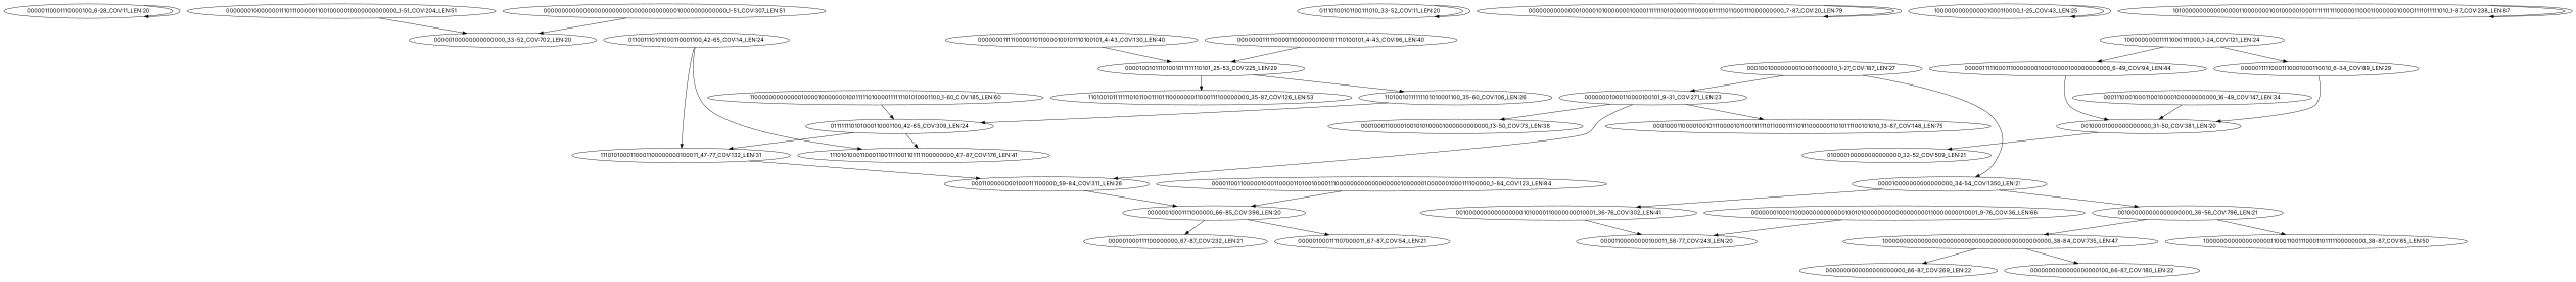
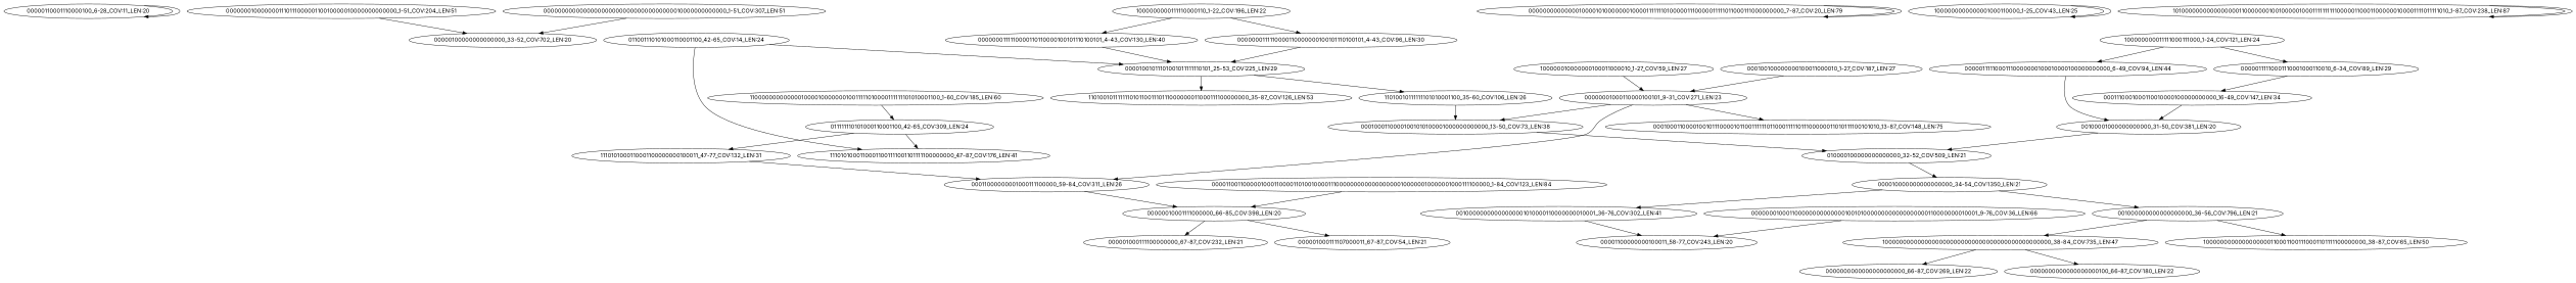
  digraph {
    fontname=Inter
    node [fontname=Inter]
    edge [fontname=Inter]
    n1 [label="00000110001110000100_6-28_COV:11_LEN:20"]
    "000000010000000111011100000110010000010000000000000_1-51_COV:204_LEN:51"
    "00000100000000000000_33-52_COV:702_LEN:20"
    "000010000000000000000_34-54_COV:1350_LEN:21"
    "001000000000000000000_36-56_COV:796_LEN:21"
    "00100000000000000001010000110000000010001_36-76_COV:302_LEN:41"
    "00010001100001001010100001000000000000_13-50_COV:73_LEN:38"
    "010000100000000000000_32-52_COV:509_LEN:21"
    "00000111110001110001000110010_6-34_COV:89_LEN:29"
    "0001110001000110010000100000000000_16-49_COV:147_LEN:34"
    "00100001000000000000_31-50_COV:381_LEN:20"
    "00000001000110000100101_9-31_COV:271_LEN:23"
    "000100011000010010111000010110011111101100011111011100000011010111100101010_13-87_COV:148_LEN:75"
    "00011000000001000111100000_59-84_COV:311_LEN:26"
-   "0000000111110000110000000100101110100101_4-43_COV:96_LEN:40"
+   "0000000111110000110000000100101110100101_4-43_COV:96_LEN:40" [label="0000000111110000110000000100101110100101_4-43_COV:96_LEN:30"]
    "00001001011101001011111110101_25-53_COV:225_LEN:29"
    "11010010111111101011001110111000000011000111100000000_35-87_COV:126_LEN:53"
    "11010010111111101010001100_35-60_COV:106_LEN:26"
    "011111110101000110001100_42-65_COV:309_LEN:24"
    "00000010001111000000_66-85_COV:398_LEN:20"
    "000001000111100000000_67-87_COV:232_LEN:21"
    n22 [label="000001000111107000011_67-87_COV:54_LEN:21"]
    "1110101000110001100000000100011_47-77_COV:132_LEN:31"
    "11101010001100011001111001101111100000000_47-87_COV:176_LEN:41"
    "011001110101000110001100_42-65_COV:14_LEN:24"
    "000000010001100000000000000100101000000000000000000110000000010001_9-76_COV:36_LEN:66"
    "00001100000000100011_58-77_COV:243_LEN:20"
    "000011001100000100011000011010010000111000000000000000000100000010000001000111100000_1-84_COV:123_LEN:84"
-   "01110100101100111010_33-52_COV:11_LEN:20"
    "10000000000000000000000000000000000000000000000_38-84_COV:735_LEN:47"
    "0000000000000000000000_66-87_COV:269_LEN:22"
    "0000000000000000000100_66-87_COV:180_LEN:22"
+   "1000000000111110000110_1-22_COV:196_LEN:22"
    "0000000111110000110110000100101110100101_4-43_COV:130_LEN:40"
    "0000000000000010000101000000010000111111101000001110000011111011000111000000000_7-87_COV:20_LEN:79"
    "00000111110001110000000100010000100000000000_6-49_COV:94_LEN:44"
    "1000000000000001000110000_1-25_COV:43_LEN:25"
    "000000000000000000000000000000000000010000000000000_1-51_COV:307_LEN:51"
    "100000000011111000111000_1-24_COV:121_LEN:24"
    "10000000000000000001100011001110001101111100000000_38-87_COV:65_LEN:50"
    "110000000000000100001000000010011111010000111111101010001100_1-60_COV:185_LEN:60"
+   "100000010000000100011000010_1-27_COV:59_LEN:27"
    "101000000000000000011000000010010000010001111111111000001100011000000100001111011111010_1-87_COV:238_LEN:87"
    "000100100000000100011000010_1-27_COV:187_LEN:27"
    n1 -> n1
    "000000010000000111011100000110010000010000000000000_1-51_COV:204_LEN:51" -> "00000100000000000000_33-52_COV:702_LEN:20"
    "000010000000000000000_34-54_COV:1350_LEN:21" -> "001000000000000000000_36-56_COV:796_LEN:21"
    "000010000000000000000_34-54_COV:1350_LEN:21" -> "00100000000000000001010000110000000010001_36-76_COV:302_LEN:41"
    "001000000000000000000_36-56_COV:796_LEN:21" -> "10000000000000000000000000000000000000000000000_38-84_COV:735_LEN:47"
    "001000000000000000000_36-56_COV:796_LEN:21" -> "10000000000000000001100011001110001101111100000000_38-87_COV:65_LEN:50"
    "00100000000000000001010000110000000010001_36-76_COV:302_LEN:41" -> "00001100000000100011_58-77_COV:243_LEN:20"
-   "000100100000000100011000010_1-27_COV:187_LEN:27" -> "000010000000000000000_34-54_COV:1350_LEN:21"
-   "00000111110001110001000110010_6-34_COV:89_LEN:29" -> "00100001000000000000_31-50_COV:381_LEN:20"
+   "00010001100001001010100001000000000000_13-50_COV:73_LEN:38" -> "010000100000000000000_32-52_COV:509_LEN:21"
+   "010000100000000000000_32-52_COV:509_LEN:21" -> "000010000000000000000_34-54_COV:1350_LEN:21"
+   "00000111110001110001000110010_6-34_COV:89_LEN:29" -> "0001110001000110010000100000000000_16-49_COV:147_LEN:34"
    "0001110001000110010000100000000000_16-49_COV:147_LEN:34" -> "00100001000000000000_31-50_COV:381_LEN:20"
    "00100001000000000000_31-50_COV:381_LEN:20" -> "010000100000000000000_32-52_COV:509_LEN:21"
    "00000001000110000100101_9-31_COV:271_LEN:23" -> "00010001100001001010100001000000000000_13-50_COV:73_LEN:38"
    "00000001000110000100101_9-31_COV:271_LEN:23" -> "000100011000010010111000010110011111101100011111011100000011010111100101010_13-87_COV:148_LEN:75"
    "00000001000110000100101_9-31_COV:271_LEN:23" -> "00011000000001000111100000_59-84_COV:311_LEN:26"
    "00011000000001000111100000_59-84_COV:311_LEN:26" -> "00000010001111000000_66-85_COV:398_LEN:20"
    "0000000111110000110000000100101110100101_4-43_COV:96_LEN:40" -> "00001001011101001011111110101_25-53_COV:225_LEN:29"
    "00001001011101001011111110101_25-53_COV:225_LEN:29" -> "11010010111111101011001110111000000011000111100000000_35-87_COV:126_LEN:53"
    "00001001011101001011111110101_25-53_COV:225_LEN:29" -> "11010010111111101010001100_35-60_COV:106_LEN:26"
-   "11010010111111101010001100_35-60_COV:106_LEN:26" -> "011111110101000110001100_42-65_COV:309_LEN:24"
+   "11010010111111101010001100_35-60_COV:106_LEN:26" -> "00010001100001001010100001000000000000_13-50_COV:73_LEN:38"
    "011111110101000110001100_42-65_COV:309_LEN:24" -> "1110101000110001100000000100011_47-77_COV:132_LEN:31"
    "011111110101000110001100_42-65_COV:309_LEN:24" -> "11101010001100011001111001101111100000000_47-87_COV:176_LEN:41"
    "00000010001111000000_66-85_COV:398_LEN:20" -> "000001000111100000000_67-87_COV:232_LEN:21"
    "00000010001111000000_66-85_COV:398_LEN:20" -> n22
    "1110101000110001100000000100011_47-77_COV:132_LEN:31" -> "00011000000001000111100000_59-84_COV:311_LEN:26"
-   "011001110101000110001100_42-65_COV:14_LEN:24" -> "1110101000110001100000000100011_47-77_COV:132_LEN:31"
+   "011001110101000110001100_42-65_COV:14_LEN:24" -> "00001001011101001011111110101_25-53_COV:225_LEN:29"
    "011001110101000110001100_42-65_COV:14_LEN:24" -> "11101010001100011001111001101111100000000_47-87_COV:176_LEN:41"
    "000000010001100000000000000100101000000000000000000110000000010001_9-76_COV:36_LEN:66" -> "00001100000000100011_58-77_COV:243_LEN:20"
    "000011001100000100011000011010010000111000000000000000000100000010000001000111100000_1-84_COV:123_LEN:84" -> "00000010001111000000_66-85_COV:398_LEN:20"
-   "01110100101100111010_33-52_COV:11_LEN:20" -> "01110100101100111010_33-52_COV:11_LEN:20"
    "10000000000000000000000000000000000000000000000_38-84_COV:735_LEN:47" -> "0000000000000000000000_66-87_COV:269_LEN:22"
    "10000000000000000000000000000000000000000000000_38-84_COV:735_LEN:47" -> "0000000000000000000100_66-87_COV:180_LEN:22"
+   "1000000000111110000110_1-22_COV:196_LEN:22" -> "0000000111110000110000000100101110100101_4-43_COV:96_LEN:40"
+   "1000000000111110000110_1-22_COV:196_LEN:22" -> "0000000111110000110110000100101110100101_4-43_COV:130_LEN:40"
    "0000000111110000110110000100101110100101_4-43_COV:130_LEN:40" -> "00001001011101001011111110101_25-53_COV:225_LEN:29"
    "0000000000000010000101000000010000111111101000001110000011111011000111000000000_7-87_COV:20_LEN:79" -> "0000000000000010000101000000010000111111101000001110000011111011000111000000000_7-87_COV:20_LEN:79"
    "00000111110001110000000100010000100000000000_6-49_COV:94_LEN:44" -> "00100001000000000000_31-50_COV:381_LEN:20"
    "1000000000000001000110000_1-25_COV:43_LEN:25" -> "1000000000000001000110000_1-25_COV:43_LEN:25"
    "000000000000000000000000000000000000010000000000000_1-51_COV:307_LEN:51" -> "00000100000000000000_33-52_COV:702_LEN:20"
    "100000000011111000111000_1-24_COV:121_LEN:24" -> "00000111110001110001000110010_6-34_COV:89_LEN:29"
    "100000000011111000111000_1-24_COV:121_LEN:24" -> "00000111110001110000000100010000100000000000_6-49_COV:94_LEN:44"
    "110000000000000100001000000010011111010000111111101010001100_1-60_COV:185_LEN:60" -> "011111110101000110001100_42-65_COV:309_LEN:24"
+   "100000010000000100011000010_1-27_COV:59_LEN:27" -> "00000001000110000100101_9-31_COV:271_LEN:23"
    "101000000000000000011000000010010000010001111111111000001100011000000100001111011111010_1-87_COV:238_LEN:87" -> "101000000000000000011000000010010000010001111111111000001100011000000100001111011111010_1-87_COV:238_LEN:87"
    "000100100000000100011000010_1-27_COV:187_LEN:27" -> "00000001000110000100101_9-31_COV:271_LEN:23"
  }
